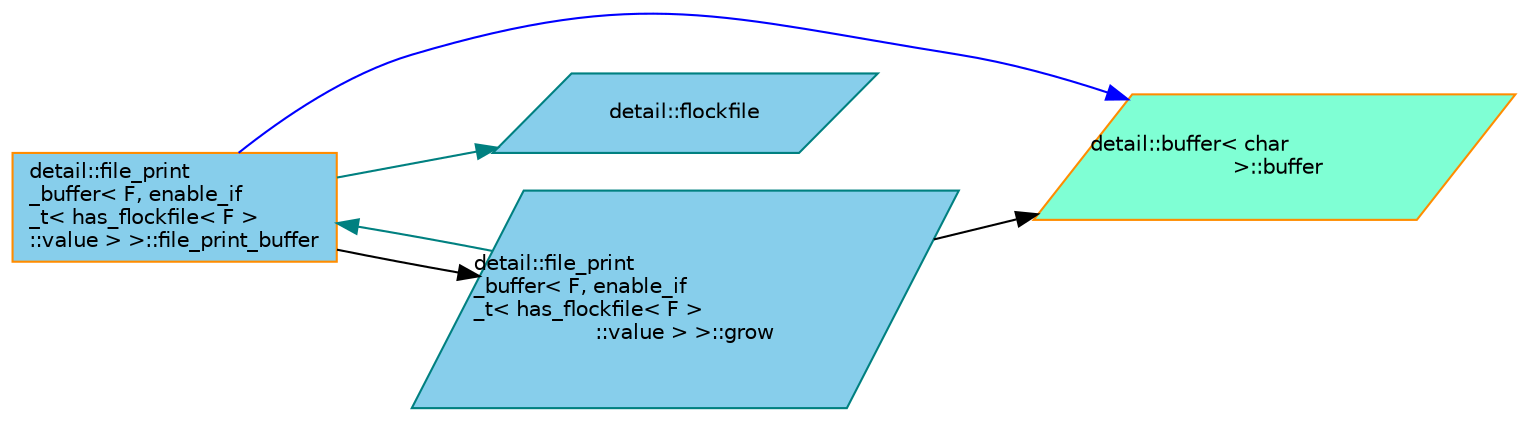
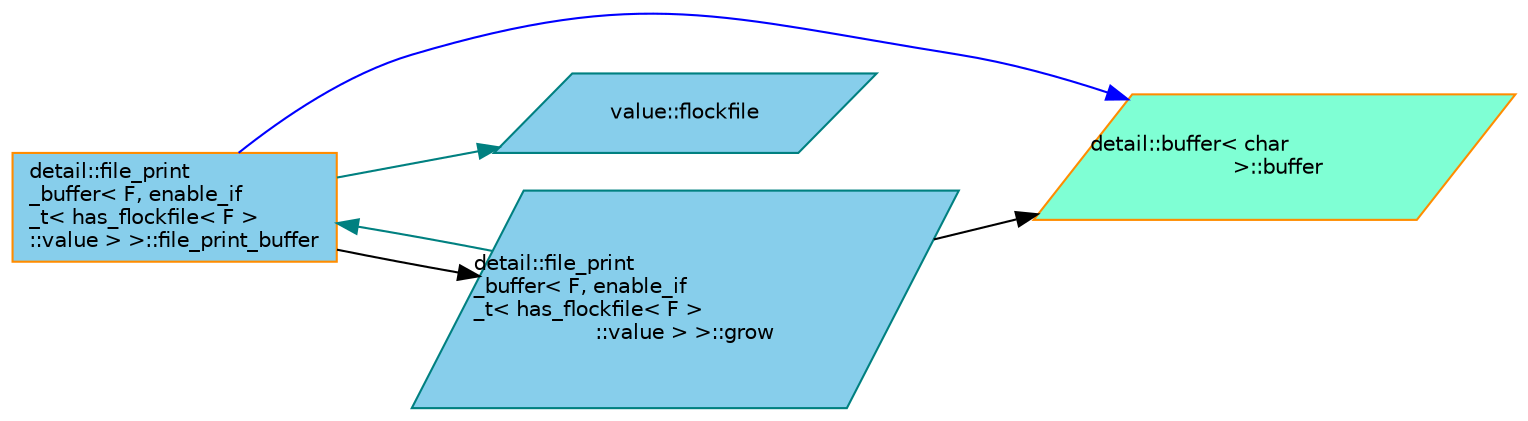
  digraph {
    rankdir=LR
    node [color=darkorange fillcolor=skyblue fontname=Helvetica fontsize=10 shape=parallelogram style=filled]
    edge [color=teal fontname=Helvetica fontsize=10 labelfontname=Helvetica labelfontsize=10 style=solid]
    n1 [fontcolor=black height=0.2 label="detail::file_print\l_buffer\< F, enable_if\l_t\< has_flockfile\< F \>\l::value \> \>::file_print_buffer" shape=box width=0.4]
    n2 [fillcolor=aquamarine height=0.2 label="detail::buffer\< char\l \>::buffer" width=0.4]
-   n3 [color=teal height=0.2 label="detail::flockfile" width=0.4]
+   n3 [color=teal height=0.2 label="value::flockfile" width=0.4]
    n4 [color=teal height=0.2 label="detail::file_print\l_buffer\< F, enable_if\l_t\< has_flockfile\< F \>\l::value \> \>::grow" width=0.4]
    n1 -> n2 [color=blue]
    n1 -> n3
    n1 -> n4 [color=black]
    n4 -> n1
    n4 -> n2 [color=black]
  }
